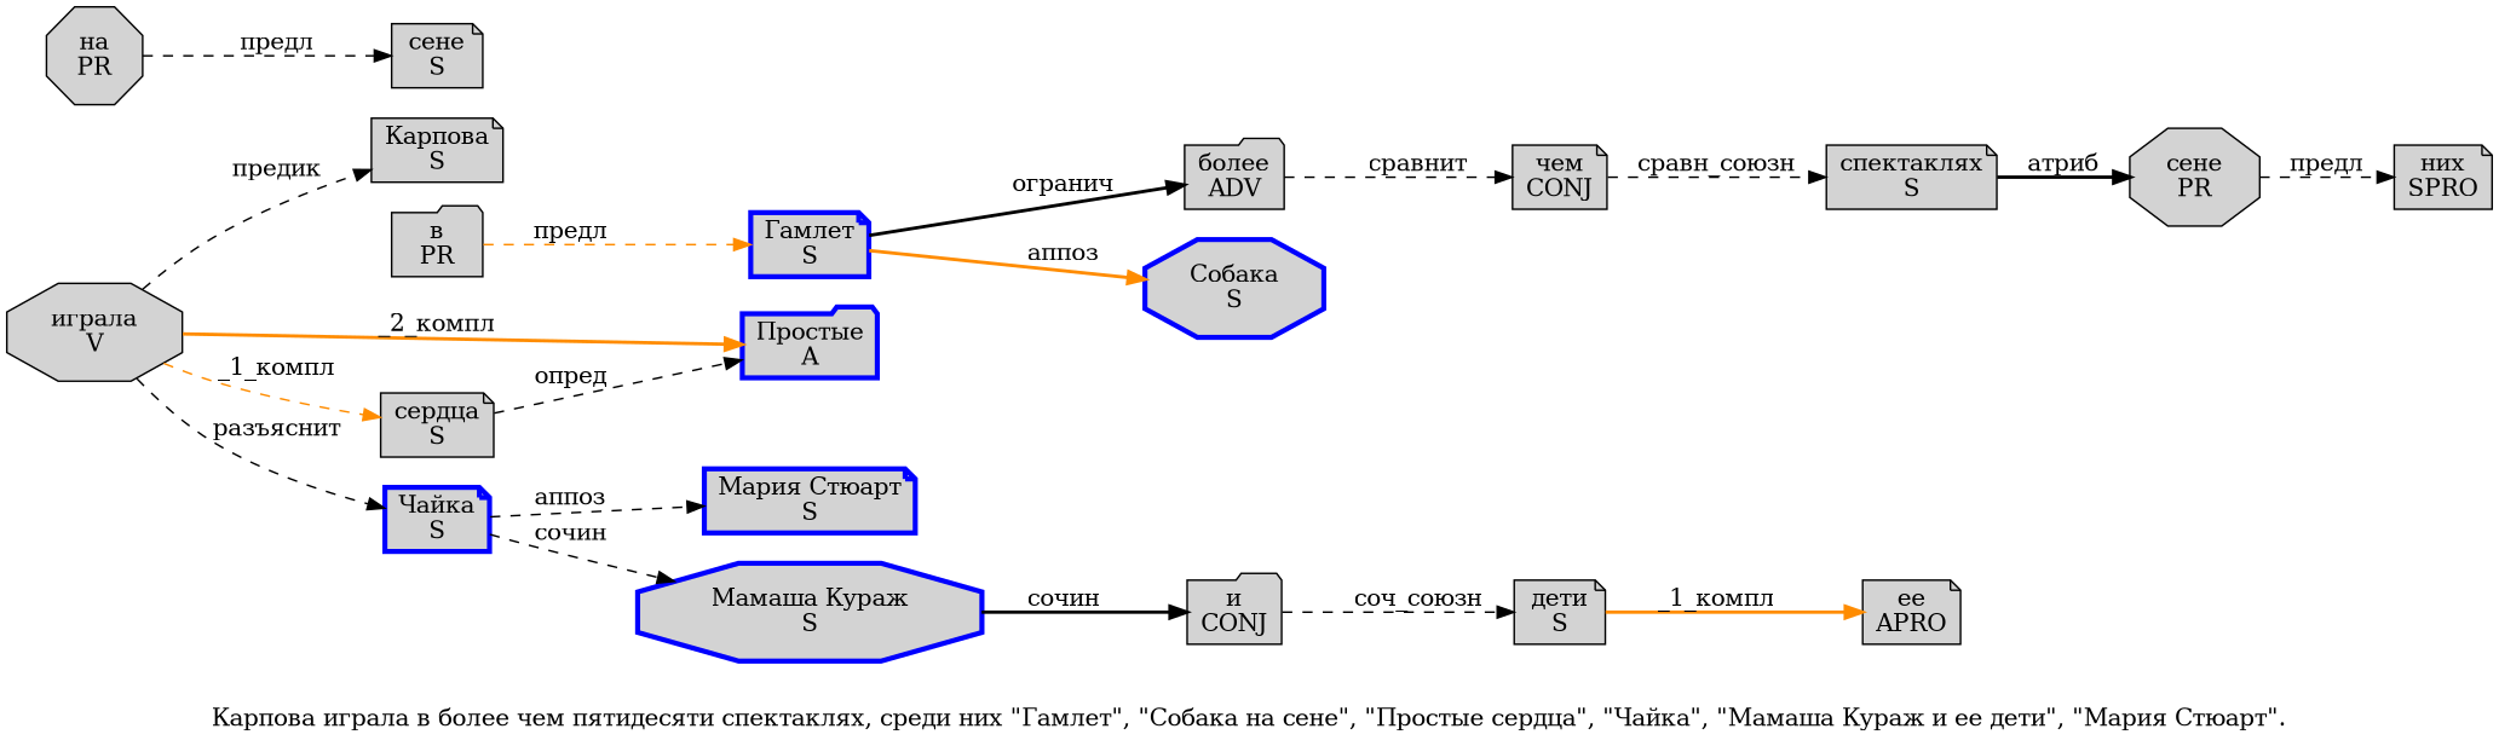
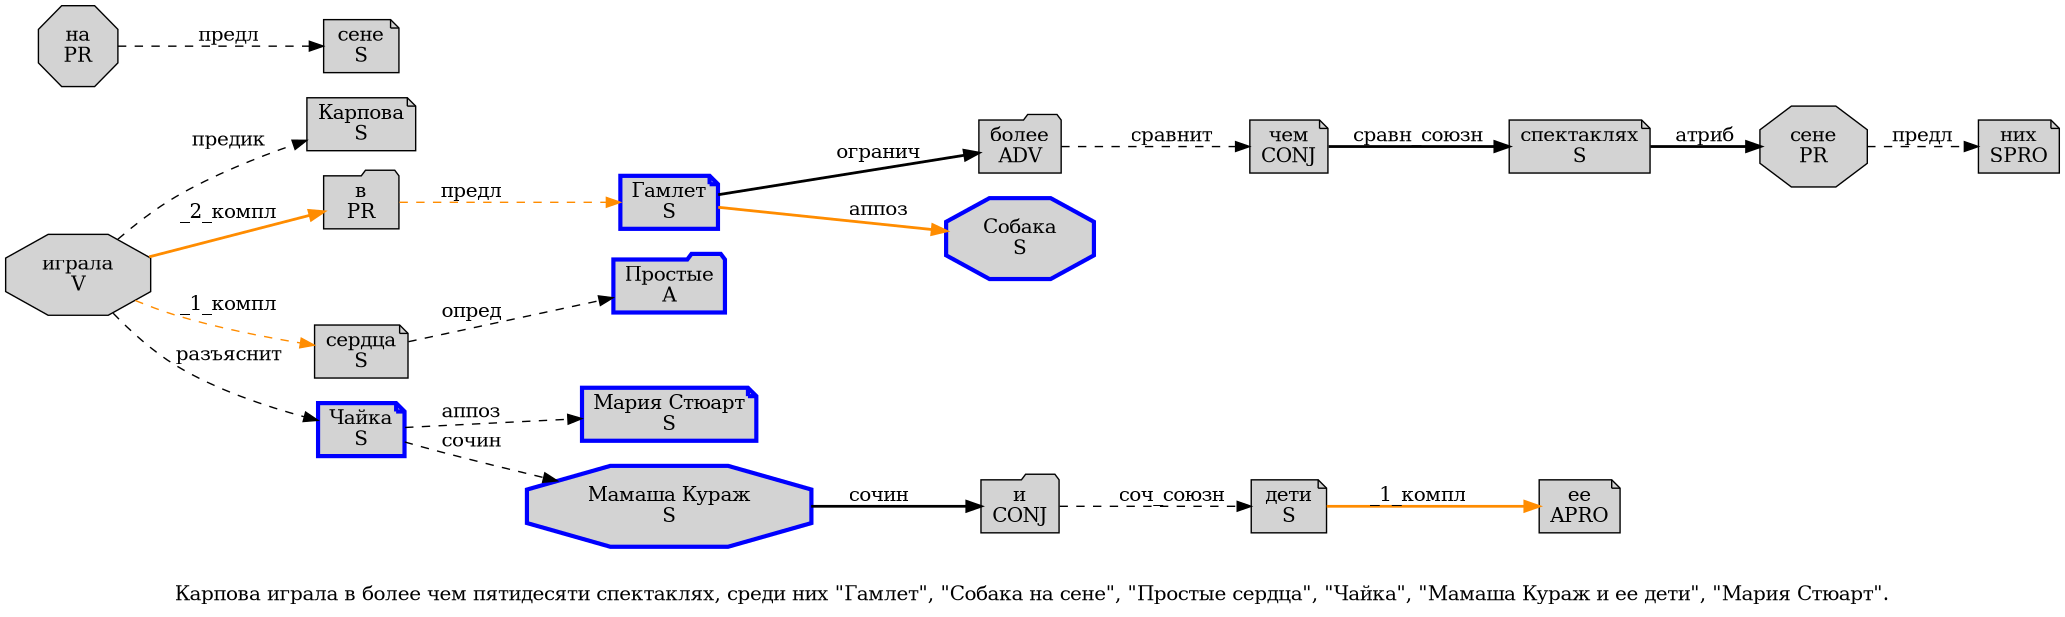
  digraph {
    label="Карпова играла в более чем пятидесяти спектаклях, среди них \"Гамлет\", \"Собака на сене\", \"Простые сердца\", \"Чайка\", \"Мамаша Кураж и ее дети\", \"Мария Стюарт\"."
    rankdir=LR
    node [fillcolor=lightgray penwidth=1 shape=note style=filled]
    edge [color=black style=dashed]
    n1 [label="Карпова\nS"]
    n2 [label="играла\nV" shape=octagon]
    n3 [label="в\nPR" shape=folder]
    n4 [label="сердца\nS"]
    n5 [color=blue label="Чайка\nS" penwidth=3]
    n6 [color=blue label="Гамлет\nS" penwidth=3]
    n7 [label="на\nPR" shape=octagon]
    n8 [label="сене\nS"]
    n9 [color=blue label="Простые\nA" penwidth=3 shape=folder]
    n10 [color=blue label="Мария Стюарт\nS" penwidth=3]
    n11 [color=blue label="Мамаша Кураж\nS" penwidth=3 shape=octagon]
    n12 [label="более\nADV" shape=folder]
    n13 [color=blue label="Собака\nS" penwidth=3 shape=octagon]
    n14 [label="чем\nCONJ"]
    n15 [label="спектаклях\nS"]
    n16 [label="сене\nPR" shape=octagon]
    n17 [label="них\nSPRO"]
    n18 [label="ее\nAPRO"]
    n19 [label="дети\nS"]
    n20 [label="и\nCONJ" shape=folder]
    n2 -> n1 [label="предик"]
-   n2 -> n9 [color=darkorange label="_2_компл" style=bold]
+   n2 -> n3 [color=darkorange label="_2_компл" style=bold]
    n2 -> n4 [color=darkorange label="_1_компл"]
    n2 -> n5 [label="разъяснит"]
    n3 -> n6 [color=darkorange label="предл"]
    n4 -> n9 [label="опред"]
    n5 -> n10 [label="аппоз"]
    n5 -> n11 [label="сочин"]
    n6 -> n12 [label="огранич" style=bold]
    n6 -> n13 [color=darkorange label="аппоз" style=bold]
    n7 -> n8 [label="предл"]
    n11 -> n20 [label="сочин" style=bold]
    n12 -> n14 [label="сравнит"]
-   n14 -> n15 [label="сравн_союзн"]
+   n14 -> n15 [label="сравн_союзн" style=bold]
    n15 -> n16 [label="атриб" style=bold]
    n16 -> n17 [label="предл"]
    n19 -> n18 [color=darkorange label="_1_компл" style=bold]
    n20 -> n19 [label="соч_союзн"]
  }
